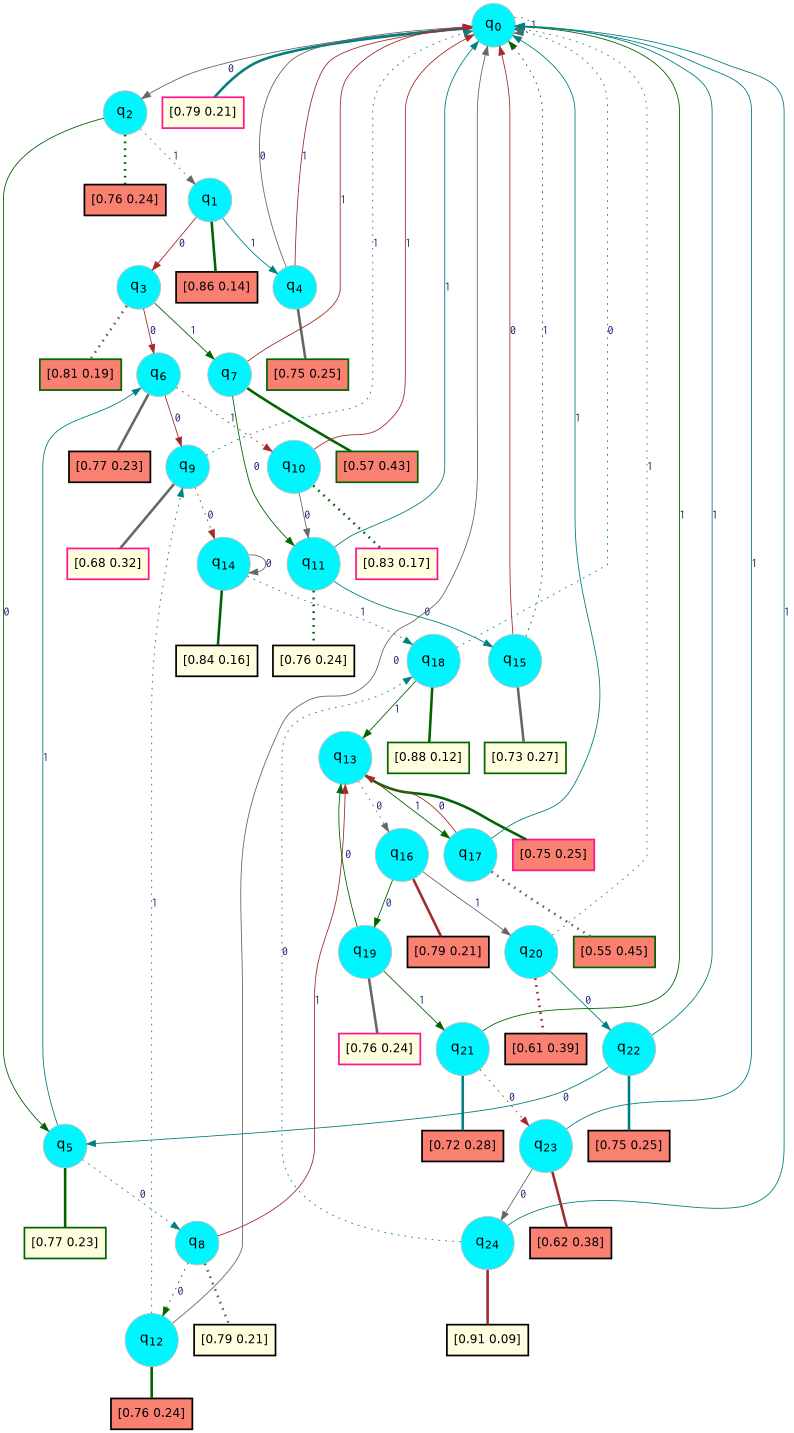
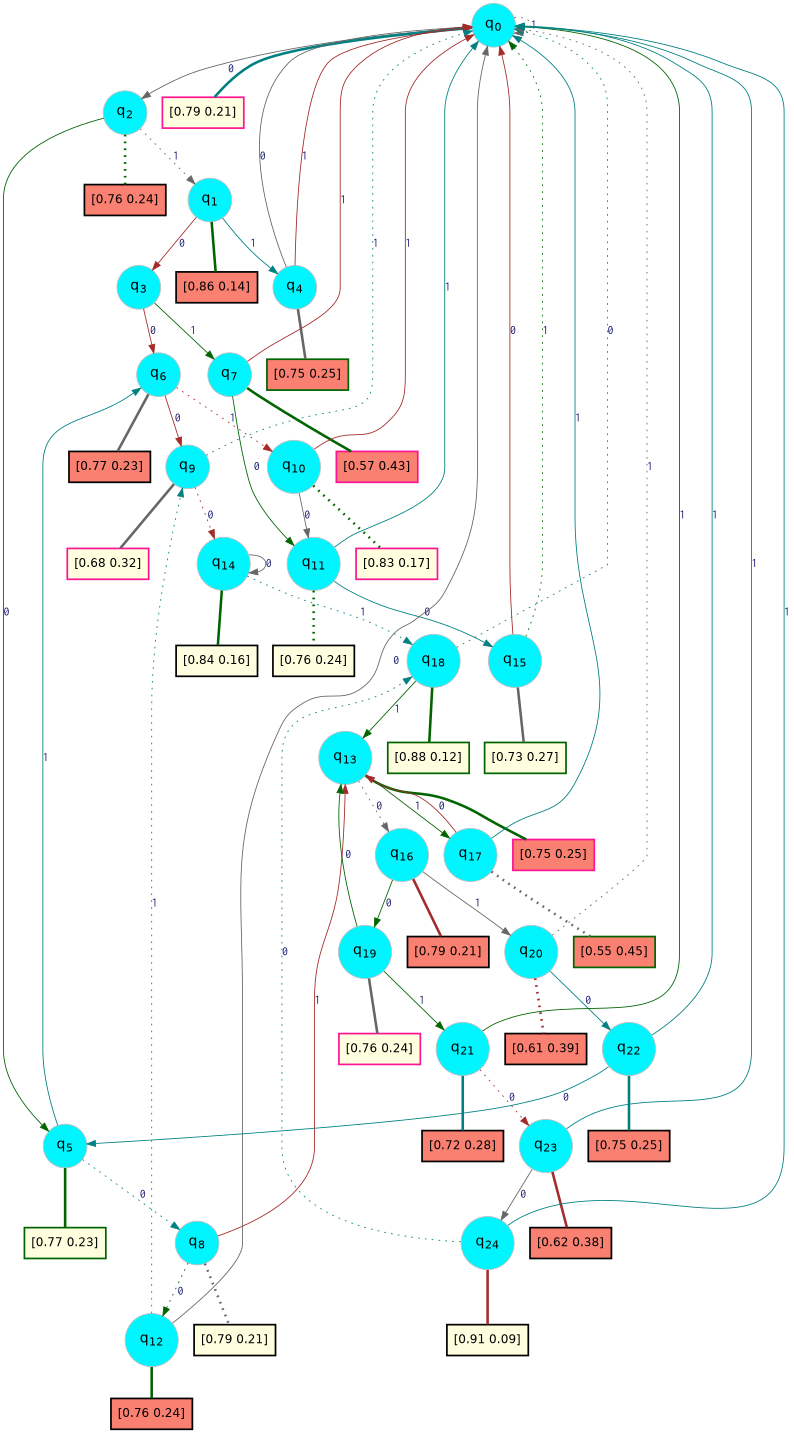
  digraph {
    rankdir=TD
    node [color=gray fillcolor=turquoise1 fontcolor=black fontname=Helvetica fontsize=16 fontweight=bold shape=circle style=filled]
    edge [arrowsize=1 color=darkgreen fontcolor=midnightblue fontname=courier fontweight=bold penwidth=1 style=solid weight=20]
    n1 [label=<q<SUB>0</SUB>>]
    n2 [label=<q<SUB>2</SUB>>]
    n3 [color=deeppink fillcolor=lightyellow fontsize=14 label="[0.79 0.21]" penwidth=2 shape=box]
    n4 [label=<q<SUB>1</SUB>>]
    n5 [label=<q<SUB>5</SUB>>]
    n6 [color=black fillcolor=salmon fontsize=14 label="[0.76 0.24]" penwidth=2 shape=box]
    n7 [label=<q<SUB>3</SUB>>]
    n8 [label=<q<SUB>4</SUB>>]
    n9 [color=black fillcolor=salmon fontsize=14 label="[0.86 0.14]" penwidth=2 shape=box]
    n10 [label=<q<SUB>6</SUB>>]
    n11 [label=<q<SUB>7</SUB>>]
-   n12 [color=darkgreen fillcolor=salmon fontsize=14 label="[0.81 0.19]" penwidth=2 shape=box]
    n13 [color=darkgreen fillcolor=salmon fontsize=14 label="[0.75 0.25]" penwidth=2 shape=box]
    n14 [label=<q<SUB>8</SUB>>]
    n15 [color=darkgreen fillcolor=lightyellow fontsize=14 label="[0.77 0.23]" penwidth=2 shape=box]
    n16 [label=<q<SUB>9</SUB>>]
    n17 [label=<q<SUB>10</SUB>>]
    n18 [color=black fillcolor=salmon fontsize=14 label="[0.77 0.23]" penwidth=2 shape=box]
    n19 [label=<q<SUB>11</SUB>>]
-   n20 [color=darkgreen fillcolor=salmon fontsize=14 label="[0.57 0.43]" penwidth=2 shape=box]
+   n20 [color=deeppink fillcolor=salmon fontsize=14 label="[0.57 0.43]" penwidth=2 shape=box]
    n21 [label=<q<SUB>12</SUB>>]
    n22 [label=<q<SUB>13</SUB>>]
    n23 [color=black fillcolor=lightyellow fontsize=14 label="[0.79 0.21]" penwidth=2 shape=box]
    n24 [label=<q<SUB>14</SUB>>]
    n25 [color=deeppink fillcolor=lightyellow fontsize=14 label="[0.68 0.32]" penwidth=2 shape=box]
    n26 [color=deeppink fillcolor=lightyellow fontsize=14 label="[0.83 0.17]" penwidth=2 shape=box]
    n27 [label=<q<SUB>15</SUB>>]
    n28 [color=black fillcolor=lightyellow fontsize=14 label="[0.76 0.24]" penwidth=2 shape=box]
    n29 [color=black fillcolor=salmon fontsize=14 label="[0.76 0.24]" penwidth=2 shape=box]
    n30 [label=<q<SUB>16</SUB>>]
    n31 [label=<q<SUB>17</SUB>>]
    n32 [color=deeppink fillcolor=salmon fontsize=14 label="[0.75 0.25]" penwidth=2 shape=box]
    n33 [label=<q<SUB>18</SUB>>]
    n34 [color=black fillcolor=lightyellow fontsize=14 label="[0.84 0.16]" penwidth=2 shape=box]
    n35 [color=darkgreen fillcolor=lightyellow fontsize=14 label="[0.73 0.27]" penwidth=2 shape=box]
    n36 [label=<q<SUB>19</SUB>>]
    n37 [label=<q<SUB>20</SUB>>]
    n38 [color=black fillcolor=salmon fontsize=14 label="[0.79 0.21]" penwidth=2 shape=box]
    n39 [color=darkgreen fillcolor=salmon fontsize=14 label="[0.55 0.45]" penwidth=2 shape=box]
    n40 [color=darkgreen fillcolor=lightyellow fontsize=14 label="[0.88 0.12]" penwidth=2 shape=box]
    n41 [label=<q<SUB>21</SUB>>]
    n42 [color=deeppink fillcolor=lightyellow fontsize=14 label="[0.76 0.24]" penwidth=2 shape=box]
    n43 [label=<q<SUB>22</SUB>>]
    n44 [color=black fillcolor=salmon fontsize=14 label="[0.61 0.39]" penwidth=2 shape=box]
    n45 [label=<q<SUB>23</SUB>>]
    n46 [color=black fillcolor=salmon fontsize=14 label="[0.72 0.28]" penwidth=2 shape=box]
    n47 [color=black fillcolor=salmon fontsize=14 label="[0.75 0.25]" penwidth=2 shape=box]
    n48 [label=<q<SUB>24</SUB>>]
    n49 [color=black fillcolor=salmon fontsize=14 label="[0.62 0.38]" penwidth=2 shape=box]
    n50 [color=black fillcolor=lightyellow fontsize=14 label="[0.91 0.09]" penwidth=2 shape=box]
    n1 -> n1 [color=gray40 label=1 style=dotted]
    n1 -> n2 [color=gray40 label=0 style=bold]
    n1 -> n3 [arrowhead=none color=teal penwidth=3 style=bold]
    n2 -> n4 [color=gray40 label=1 style=dotted]
    n2 -> n5 [label=0]
    n2 -> n6 [arrowhead=none penwidth=3 style=dotted]
    n4 -> n7 [color=brown label=0 style=bold]
    n4 -> n8 [color=teal label=1]
    n4 -> n9 [arrowhead=none penwidth=3 style=bold]
    n5 -> n10 [color=teal label=1 style=bold]
    n5 -> n14 [color=teal label=0 style=dotted]
    n5 -> n15 [arrowhead=none penwidth=3 style=bold]
    n7 -> n10 [color=brown label=0]
    n7 -> n11 [label=1 style=bold]
-   n7 -> n12 [arrowhead=none color=gray40 penwidth=3 style=dotted]
    n8 -> n1 [color=gray40 label=0 style=bold]
    n8 -> n1 [color=brown label=1]
    n8 -> n13 [arrowhead=none color=gray40 penwidth=3]
    n10 -> n16 [color=brown label=0 style=bold]
    n10 -> n17 [color=brown label=1 style=dotted]
    n10 -> n18 [arrowhead=none color=gray40 penwidth=3]
    n11 -> n1 [color=brown label=1 style=bold]
    n11 -> n19 [label=0]
    n11 -> n20 [arrowhead=none penwidth=3 style=bold]
    n14 -> n21 [label=0 style=dotted]
    n14 -> n22 [color=brown label=1]
    n14 -> n23 [arrowhead=none color=gray40 penwidth=3 style=dotted]
    n16 -> n1 [color=teal label=1 style=dotted]
    n16 -> n24 [color=brown label=0 style=dotted]
    n16 -> n25 [arrowhead=none color=gray40 penwidth=3]
    n17 -> n1 [color=brown label=1]
    n17 -> n19 [color=gray40 label=0]
    n17 -> n26 [arrowhead=none penwidth=3 style=dotted]
    n19 -> n1 [color=teal label=1]
    n19 -> n27 [color=teal label=0]
    n19 -> n28 [arrowhead=none penwidth=3 style=dotted]
    n21 -> n1 [color=gray40 label=0 style=bold]
    n21 -> n16 [color=teal label=1 style=dotted]
    n21 -> n29 [arrowhead=none penwidth=3]
    n22 -> n30 [color=gray40 label=0 style=dotted]
    n22 -> n31 [label=1]
    n22 -> n32 [arrowhead=none penwidth=3]
    n24 -> n24 [color=gray40 label=0]
    n24 -> n33 [color=teal label=1 style=dotted]
    n24 -> n34 [arrowhead=none penwidth=3]
    n27 -> n1 [color=brown label=0 style=bold]
    n27 -> n1 [label=1 style=dotted]
    n27 -> n35 [arrowhead=none color=gray40 penwidth=3]
    n30 -> n36 [label=0]
    n30 -> n37 [color=gray40 label=1 style=bold]
    n30 -> n38 [arrowhead=none color=brown penwidth=3]
    n31 -> n1 [color=teal label=1]
    n31 -> n22 [color=brown label=0 style=bold]
    n31 -> n39 [arrowhead=none color=gray40 penwidth=3 style=dotted]
    n33 -> n1 [color=teal label=0 style=dotted]
    n33 -> n22 [label=1]
    n33 -> n40 [arrowhead=none penwidth=3]
    n36 -> n22 [label=0]
    n36 -> n41 [label=1 style=bold]
    n36 -> n42 [arrowhead=none color=gray40 penwidth=3 style=bold]
    n37 -> n1 [color=gray40 label=1 style=dotted]
    n37 -> n43 [color=teal label=0 style=bold]
    n37 -> n44 [arrowhead=none color=brown penwidth=3 style=dotted]
    n41 -> n1 [label=1]
    n41 -> n45 [color=brown label=0 style=dotted]
    n41 -> n46 [arrowhead=none color=teal penwidth=3]
    n43 -> n1 [color=teal label=1 style=bold]
    n43 -> n5 [color=teal label=0 style=bold]
    n43 -> n47 [arrowhead=none color=teal penwidth=3]
    n45 -> n1 [color=teal label=1 style=bold]
    n45 -> n48 [color=gray40 label=0 style=bold]
    n45 -> n49 [arrowhead=none color=brown penwidth=3 style=bold]
    n48 -> n1 [color=teal label=1]
    n48 -> n33 [color=teal label=0 style=dotted]
    n48 -> n50 [arrowhead=none color=brown penwidth=3 style=bold]
  }
